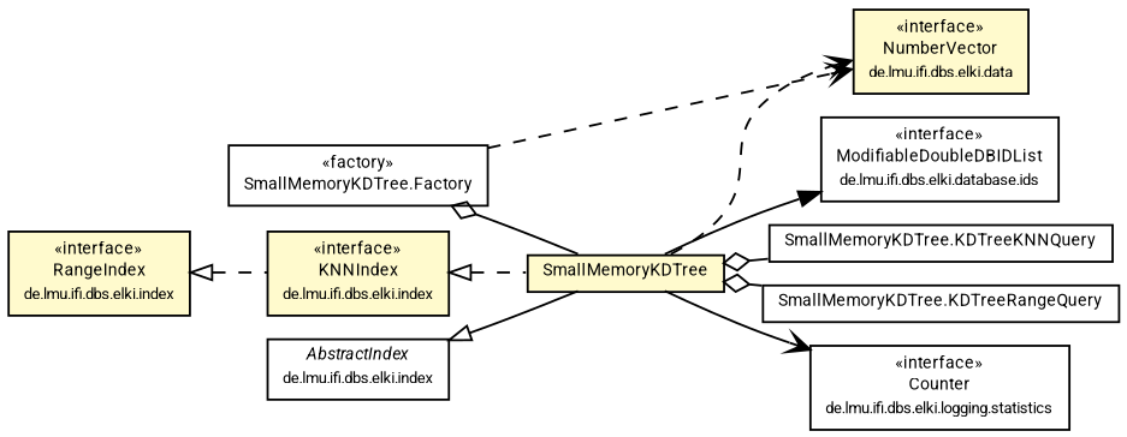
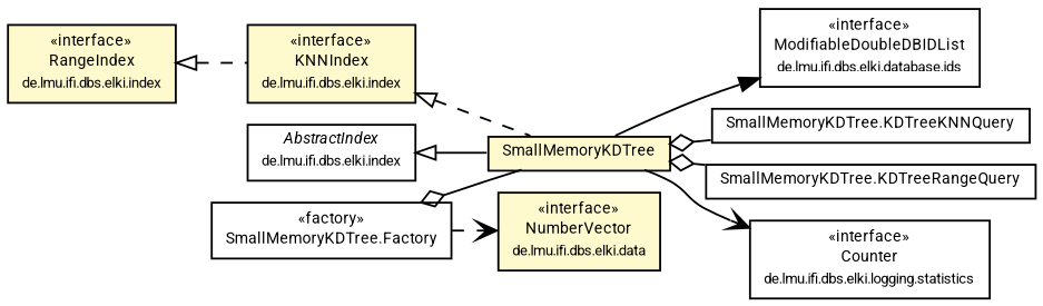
  digraph {
    nodesep=0.15
    rankdir=LR
    ranksep=0.25
    node [fontcolor=black fontname=Roboto fontsize=8 margin=0 shape=plaintext]
    edge [color=black dir=back fontname=Roboto fontsize=7 labelfontname=Roboto labelfontsize=7 weight=4]
    n1 [height=0 label=<<table title="de.lmu.ifi.dbs.elki.index.RangeIndex" border="0" cellborder="1" cellspacing="0" cellpadding="2" bgcolor="LemonChiffon" href="../../../RangeIndex.html" target="_parent"> 		<tr><td><table border="0" cellspacing="0" cellpadding="1"> 		<tr><td align="center" balign="center"> &#171;interface&#187; </td></tr> 		<tr><td align="center" balign="center"> <font face="Roboto">RangeIndex</font> </td></tr> 		<tr><td align="center" balign="center"> <font face="Roboto" point-size="7.0">de.lmu.ifi.dbs.elki.index</font> </td></tr> 		</table></td></tr> 		</table>> width=0]
    n2 [height=0 label=<<table title="de.lmu.ifi.dbs.elki.index.KNNIndex" border="0" cellborder="1" cellspacing="0" cellpadding="2" bgcolor="LemonChiffon" href="../../../KNNIndex.html" target="_parent"> 		<tr><td><table border="0" cellspacing="0" cellpadding="1"> 		<tr><td align="center" balign="center"> &#171;interface&#187; </td></tr> 		<tr><td align="center" balign="center"> <font face="Roboto">KNNIndex</font> </td></tr> 		<tr><td align="center" balign="center"> <font face="Roboto" point-size="7.0">de.lmu.ifi.dbs.elki.index</font> </td></tr> 		</table></td></tr> 		</table>> width=0]
    n3 [height=0 label=<<table title="de.lmu.ifi.dbs.elki.index.tree.spatial.kd.SmallMemoryKDTree" border="0" cellborder="1" cellspacing="0" cellpadding="2" bgcolor="lemonChiffon" href="SmallMemoryKDTree.html" target="_parent"> 		<tr><td><table border="0" cellspacing="0" cellpadding="1"> 		<tr><td align="center" balign="center"> <font face="Roboto">SmallMemoryKDTree</font> </td></tr> 		</table></td></tr> 		</table>> width=0]
    n4 [height=0 label=<<table title="de.lmu.ifi.dbs.elki.data.NumberVector" border="0" cellborder="1" cellspacing="0" cellpadding="2" bgcolor="LemonChiffon" href="../../../../data/NumberVector.html" target="_parent"> 		<tr><td><table border="0" cellspacing="0" cellpadding="1"> 		<tr><td align="center" balign="center"> &#171;interface&#187; </td></tr> 		<tr><td align="center" balign="center"> <font face="Roboto">NumberVector</font> </td></tr> 		<tr><td align="center" balign="center"> <font face="Roboto" point-size="7.0">de.lmu.ifi.dbs.elki.data</font> </td></tr> 		</table></td></tr> 		</table>> width=0]
    n5 [height=0 label=<<table title="de.lmu.ifi.dbs.elki.database.ids.ModifiableDoubleDBIDList" border="0" cellborder="1" cellspacing="0" cellpadding="2" href="../../../../database/ids/ModifiableDoubleDBIDList.html" target="_parent"> 		<tr><td><table border="0" cellspacing="0" cellpadding="1"> 		<tr><td align="center" balign="center"> &#171;interface&#187; </td></tr> 		<tr><td align="center" balign="center"> <font face="Roboto">ModifiableDoubleDBIDList</font> </td></tr> 		<tr><td align="center" balign="center"> <font face="Roboto" point-size="7.0">de.lmu.ifi.dbs.elki.database.ids</font> </td></tr> 		</table></td></tr> 		</table>> width=0]
    n6 [height=0 label=<<table title="de.lmu.ifi.dbs.elki.index.tree.spatial.kd.SmallMemoryKDTree.KDTreeKNNQuery" border="0" cellborder="1" cellspacing="0" cellpadding="2" href="SmallMemoryKDTree.KDTreeKNNQuery.html" target="_parent"> 		<tr><td><table border="0" cellspacing="0" cellpadding="1"> 		<tr><td align="center" balign="center"> <font face="Roboto">SmallMemoryKDTree.KDTreeKNNQuery</font> </td></tr> 		</table></td></tr> 		</table>> width=0]
    n7 [height=0 label=<<table title="de.lmu.ifi.dbs.elki.index.tree.spatial.kd.SmallMemoryKDTree.KDTreeRangeQuery" border="0" cellborder="1" cellspacing="0" cellpadding="2" href="SmallMemoryKDTree.KDTreeRangeQuery.html" target="_parent"> 		<tr><td><table border="0" cellspacing="0" cellpadding="1"> 		<tr><td align="center" balign="center"> <font face="Roboto">SmallMemoryKDTree.KDTreeRangeQuery</font> </td></tr> 		</table></td></tr> 		</table>> width=0]
    n8 [height=0 label=<<table title="de.lmu.ifi.dbs.elki.logging.statistics.Counter" border="0" cellborder="1" cellspacing="0" cellpadding="2" href="../../../../logging/statistics/Counter.html" target="_parent"> 		<tr><td><table border="0" cellspacing="0" cellpadding="1"> 		<tr><td align="center" balign="center"> &#171;interface&#187; </td></tr> 		<tr><td align="center" balign="center"> <font face="Roboto">Counter</font> </td></tr> 		<tr><td align="center" balign="center"> <font face="Roboto" point-size="7.0">de.lmu.ifi.dbs.elki.logging.statistics</font> </td></tr> 		</table></td></tr> 		</table>> width=0]
    n9 [height=0 label=<<table title="de.lmu.ifi.dbs.elki.index.AbstractIndex" border="0" cellborder="1" cellspacing="0" cellpadding="2" href="../../../AbstractIndex.html" target="_parent"> 		<tr><td><table border="0" cellspacing="0" cellpadding="1"> 		<tr><td align="center" balign="center"> <font face="Roboto"><i>AbstractIndex</i></font> </td></tr> 		<tr><td align="center" balign="center"> <font face="Roboto" point-size="7.0">de.lmu.ifi.dbs.elki.index</font> </td></tr> 		</table></td></tr> 		</table>> width=0]
    n10 [height=0 label=<<table title="de.lmu.ifi.dbs.elki.index.tree.spatial.kd.SmallMemoryKDTree.Factory" border="0" cellborder="1" cellspacing="0" cellpadding="2" href="SmallMemoryKDTree.Factory.html" target="_parent"> 		<tr><td><table border="0" cellspacing="0" cellpadding="1"> 		<tr><td align="center" balign="center"> &#171;factory&#187; </td></tr> 		<tr><td align="center" balign="center"> <font face="Roboto">SmallMemoryKDTree.Factory</font> </td></tr> 		</table></td></tr> 		</table>> width=0]
    n1 -> n2 [arrowtail=empty style=dashed weight=9]
    n2 -> n3 [arrowtail=empty style=dashed weight=9]
-   n3 -> n4 [arrowhead=open style=dashed weight=0 dir=""]
    n3 -> n5 [arrowhead=normal weight=1 dir=""]
    n3 -> n6 [arrowhead=none arrowtail=ediamond]
    n3 -> n7 [arrowhead=none arrowtail=ediamond]
    n3 -> n8 [arrowhead=open weight=1 dir=""]
    n9 -> n3 [arrowtail=empty weight=10]
    n10 -> n3 [arrowhead=none arrowtail=ediamond]
    n10 -> n4 [arrowhead=open style=dashed weight=0 dir=""]
  }
